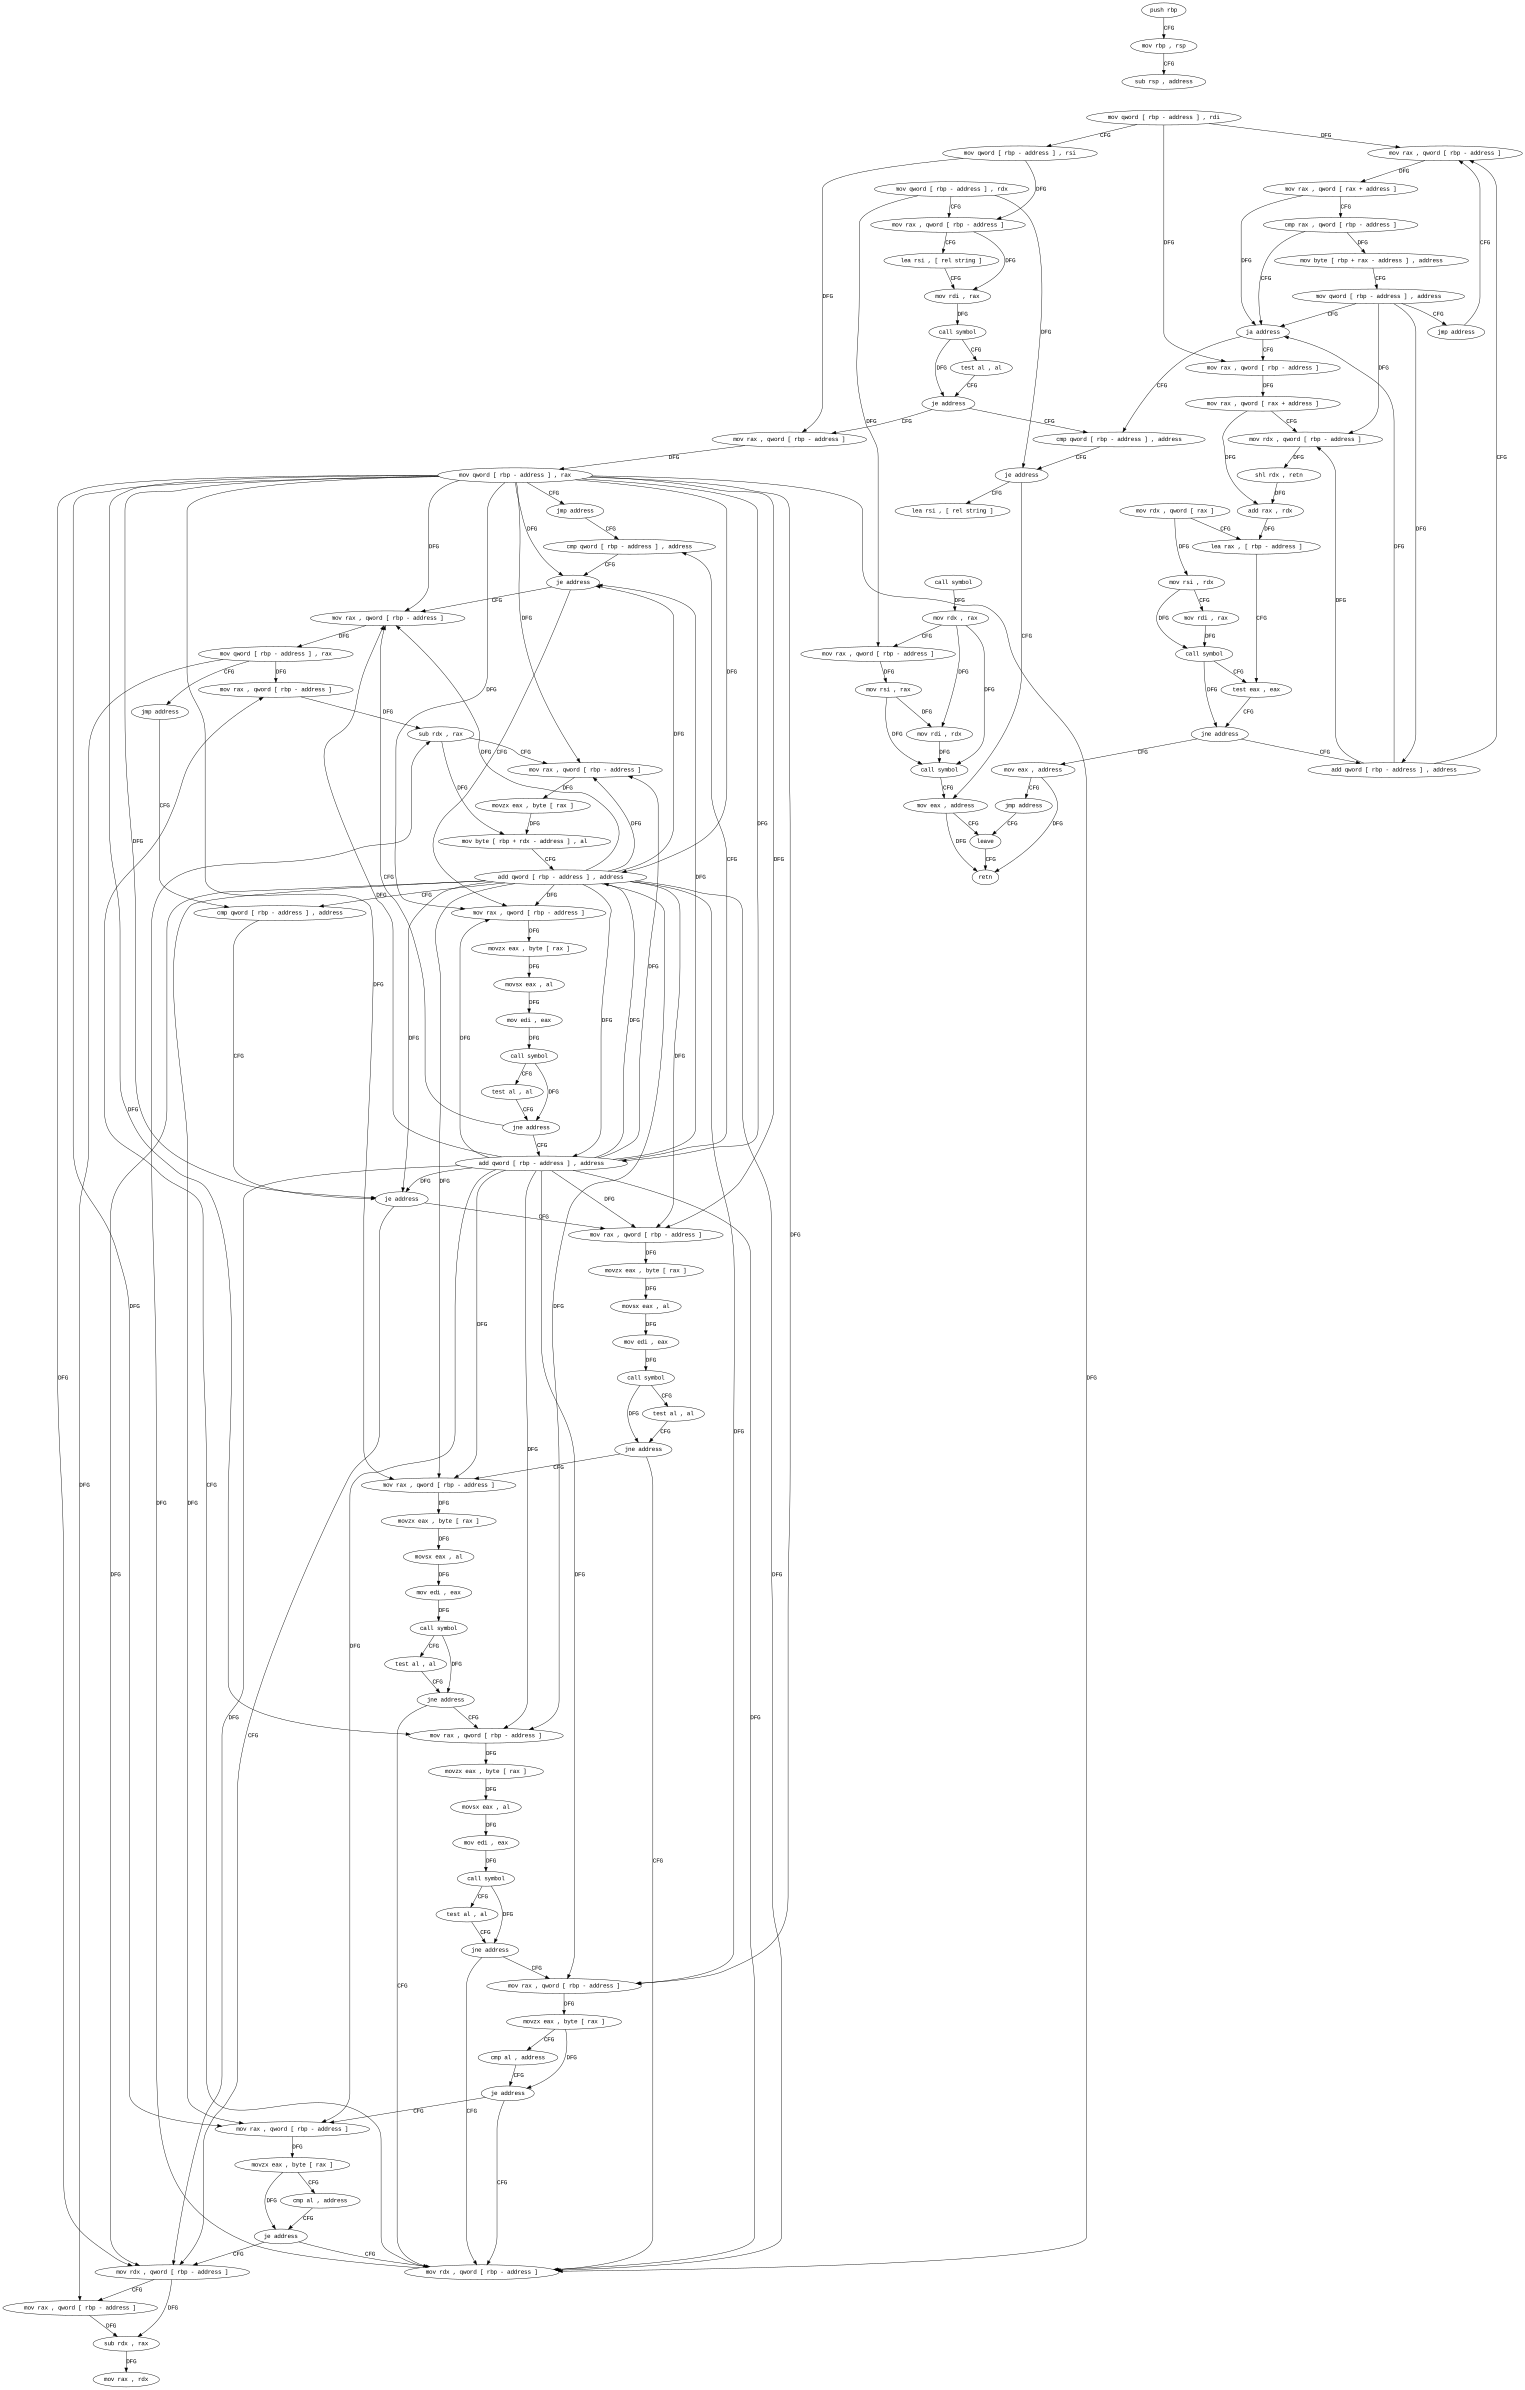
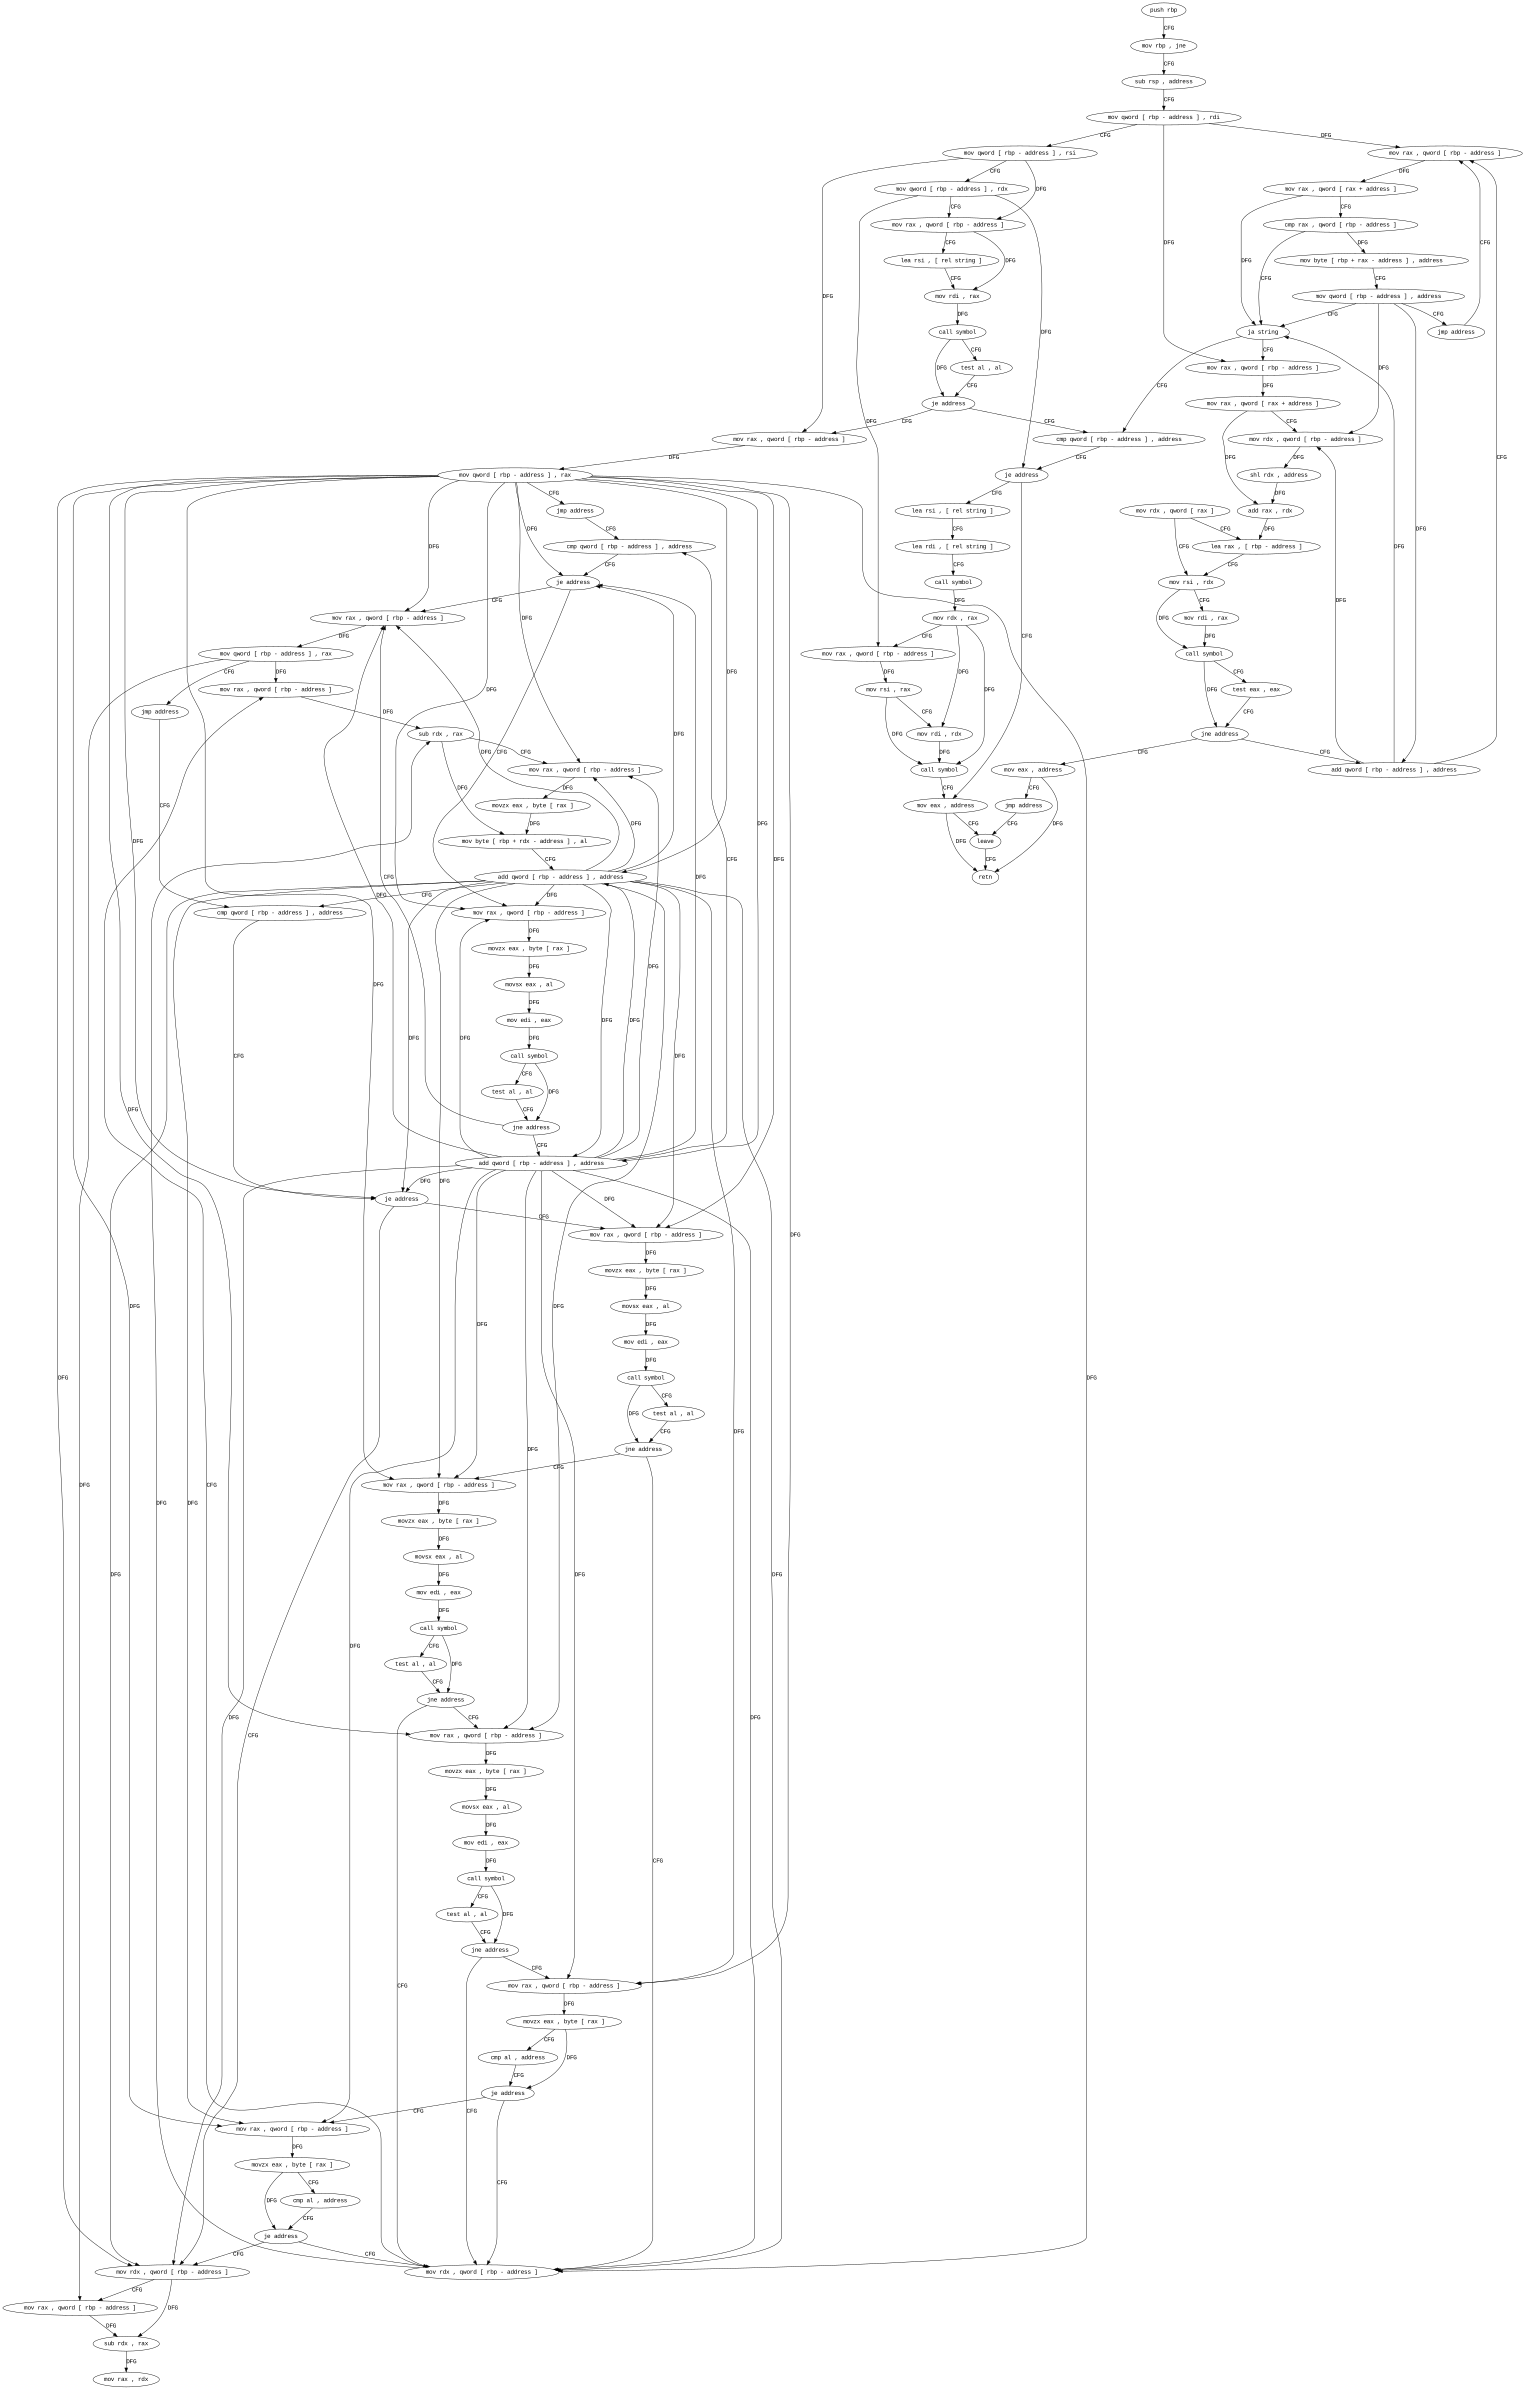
  digraph {
    fontname="Liberation Mono"
    node [fontname="Liberation Mono"]
    edge [fontname="Liberation Mono"]
    n1 [label="push rbp"]
-   n2 [label="mov rbp , rsp"]
+   n2 [label="mov rbp , jne"]
    n3 [label="sub rsp , address"]
    n4 [label="mov qword [ rbp - address ] , rdi"]
    n5 [label="mov qword [ rbp - address ] , rsi"]
    n6 [label="mov rax , qword [ rbp - address ]"]
    n7 [label="mov rax , qword [ rbp - address ]"]
    n8 [label="mov qword [ rbp - address ] , rdx"]
    n9 [label="mov rax , qword [ rbp - address ]"]
    n10 [label="mov rax , qword [ rbp - address ]"]
    n11 [label="mov rax , qword [ rax + address ]"]
    n12 [label="mov rax , qword [ rax + address ]"]
    n13 [label="je address"]
    n14 [label="mov rax , qword [ rbp - address ]"]
    n15 [label="lea rsi , [ rel string ]"]
    n16 [label="mov rdi , rax"]
    n17 [label="mov qword [ rbp - address ] , rax"]
    n18 [label="mov eax , address"]
    n19 [label="lea rsi , [ rel string ]"]
    n20 [label="mov rsi , rax"]
    n21 [label="call symbol"]
    n22 [label="test al , al"]
    n23 [label="je address"]
    n24 [label="cmp qword [ rbp - address ] , address"]
    n25 [label="jmp address"]
    n26 [label="je address"]
    n27 [label="mov rax , qword [ rbp - address ]"]
    n28 [label="mov rax , qword [ rbp - address ]"]
    n29 [label="add qword [ rbp - address ] , address"]
    n30 [label="je address"]
    n31 [label="mov rdx , qword [ rbp - address ]"]
    n32 [label="mov rax , qword [ rbp - address ]"]
    n33 [label="mov rdx , qword [ rbp - address ]"]
    n34 [label="mov rax , qword [ rbp - address ]"]
    n35 [label="mov rax , qword [ rbp - address ]"]
    n36 [label="add qword [ rbp - address ] , address"]
    n37 [label="mov rax , qword [ rbp - address ]"]
    n38 [label="mov rax , qword [ rbp - address ]"]
    n39 [label="mov rax , qword [ rbp - address ]"]
    n40 [label=leave]
    n41 [label=retn]
+   n42 [label="lea rdi , [ rel string ]"]
    n43 [label="call symbol"]
    n44 [label="cmp qword [ rbp - address ] , address"]
    n45 [label="mov qword [ rbp - address ] , rax"]
    n46 [label="movzx eax , byte [ rax ]"]
    n47 [label="mov rax , qword [ rbp - address ]"]
    n48 [label="sub rdx , rax"]
    n49 [label="movzx eax , byte [ rax ]"]
    n50 [label="mov rax , qword [ rbp - address ]"]
    n51 [label="sub rdx , rax"]
    n52 [label="movzx eax , byte [ rax ]"]
    n53 [label="movzx eax , byte [ rax ]"]
    n54 [label="cmp qword [ rbp - address ] , address"]
    n55 [label="movzx eax , byte [ rax ]"]
    n56 [label="movzx eax , byte [ rax ]"]
    n57 [label="movzx eax , byte [ rax ]"]
    n58 [label="mov rdx , rax"]
    n59 [label="mov rdi , rdx"]
    n60 [label="call symbol"]
    n61 [label="jmp address"]
    n62 [label="movsx eax , al"]
    n63 [label="mov edi , eax"]
    n64 [label="call symbol"]
    n65 [label="test al , al"]
    n66 [label="jne address"]
    n67 [label="mov rax , rdx"]
    n68 [label="movsx eax , al"]
    n69 [label="mov byte [ rbp + rax - address ] , address"]
    n70 [label="mov qword [ rbp - address ] , address"]
    n71 [label="jmp address"]
-   n72 [label="ja address"]
+   n72 [label="ja string"]
    n73 [label="mov rdx , qword [ rbp - address ]"]
    n74 [label="add qword [ rbp - address ] , address"]
-   n75 [label="shl rdx , retn"]
+   n75 [label="shl rdx , address"]
    n76 [label="cmp rax , qword [ rbp - address ]"]
    n77 [label="mov edi , eax"]
    n78 [label="call symbol"]
    n79 [label="test al , al"]
    n80 [label="jne address"]
    n81 [label="mov byte [ rbp + rdx - address ] , al"]
    n82 [label="movsx eax , al"]
    n83 [label="add rax , rdx"]
    n84 [label="mov edi , eax"]
    n85 [label="call symbol"]
    n86 [label="test al , al"]
    n87 [label="jne address"]
    n88 [label="movsx eax , al"]
    n89 [label="lea rax , [ rbp - address ]"]
    n90 [label="mov rdx , qword [ rax ]"]
    n91 [label="mov rsi , rdx"]
    n92 [label="mov rdi , rax"]
    n93 [label="call symbol"]
    n94 [label="test eax , eax"]
    n95 [label="jne address"]
    n96 [label="mov eax , address"]
    n97 [label="jmp address"]
    n98 [label="mov edi , eax"]
    n99 [label="call symbol"]
    n100 [label="test al , al"]
    n101 [label="jne address"]
    n102 [label="cmp al , address"]
    n103 [label="je address"]
    n104 [label="cmp al , address"]
    n105 [label="je address"]
    n1 -> n2 [label=CFG]
    n2 -> n3 [label=CFG]
+   n3 -> n4 [label=CFG]
    n4 -> n5 [label=CFG]
    n4 -> n6 [label=DFG]
    n4 -> n7 [label=DFG]
+   n5 -> n8 [label=CFG]
    n5 -> n9 [label=DFG]
    n5 -> n10 [label=DFG]
    n6 -> n11 [label=DFG]
    n7 -> n12 [label=DFG]
    n8 -> n9 [label=CFG]
    n8 -> n13 [label=DFG]
    n8 -> n14 [label=DFG]
    n9 -> n15 [label=CFG]
    n9 -> n16 [label=DFG]
    n10 -> n17 [label=DFG]
    n11 -> n72 [label=DFG]
    n11 -> n76 [label=CFG]
    n12 -> n73 [label=CFG]
    n12 -> n83 [label=DFG]
    n13 -> n18 [label=CFG]
    n13 -> n19 [label=CFG]
    n14 -> n20 [label=DFG]
    n15 -> n16 [label=CFG]
    n16 -> n21 [label=DFG]
    n17 -> n25 [label=CFG]
    n17 -> n26 [label=DFG]
    n17 -> n27 [label=DFG]
    n17 -> n28 [label=DFG]
    n17 -> n29 [label=DFG]
    n17 -> n30 [label=DFG]
    n17 -> n31 [label=DFG]
    n17 -> n32 [label=DFG]
    n17 -> n33 [label=DFG]
    n17 -> n34 [label=DFG]
    n17 -> n35 [label=DFG]
    n17 -> n36 [label=DFG]
    n17 -> n37 [label=DFG]
    n17 -> n38 [label=DFG]
    n17 -> n39 [label=DFG]
    n18 -> n40 [label=CFG]
    n18 -> n41 [label=DFG]
-   n20 -> n59 [label=DFG]
+   n19 -> n42 [label=CFG]
+   n20 -> n59 [label=CFG]
    n20 -> n60 [label=DFG]
    n21 -> n22 [label=CFG]
    n21 -> n23 [label=DFG]
    n22 -> n23 [label=CFG]
    n23 -> n10 [label=CFG]
    n23 -> n24 [label=CFG]
    n24 -> n13 [label=CFG]
    n25 -> n44 [label=CFG]
    n26 -> n27 [label=CFG]
    n26 -> n28 [label=CFG]
    n27 -> n45 [label=DFG]
    n28 -> n46 [label=DFG]
    n29 -> n26 [label=DFG]
    n29 -> n27 [label=DFG]
    n29 -> n28 [label=DFG]
    n29 -> n30 [label=DFG]
    n29 -> n31 [label=DFG]
    n29 -> n32 [label=DFG]
    n29 -> n33 [label=DFG]
    n29 -> n34 [label=DFG]
    n29 -> n35 [label=DFG]
    n29 -> n36 [label=DFG]
    n29 -> n37 [label=DFG]
    n29 -> n38 [label=DFG]
    n29 -> n39 [label=DFG]
    n29 -> n44 [label=CFG]
    n30 -> n31 [label=CFG]
    n30 -> n32 [label=CFG]
    n31 -> n47 [label=CFG]
    n31 -> n48 [label=DFG]
    n32 -> n49 [label=DFG]
    n33 -> n50 [label=CFG]
    n33 -> n51 [label=DFG]
    n34 -> n52 [label=DFG]
    n35 -> n53 [label=DFG]
    n36 -> n26 [label=DFG]
    n36 -> n27 [label=DFG]
    n36 -> n28 [label=DFG]
    n36 -> n29 [label=DFG]
    n36 -> n30 [label=DFG]
    n36 -> n31 [label=DFG]
    n36 -> n32 [label=DFG]
    n36 -> n33 [label=DFG]
    n36 -> n34 [label=DFG]
    n36 -> n35 [label=DFG]
    n36 -> n37 [label=DFG]
    n36 -> n38 [label=DFG]
    n36 -> n39 [label=DFG]
    n36 -> n54 [label=CFG]
    n37 -> n55 [label=DFG]
    n38 -> n56 [label=DFG]
    n39 -> n57 [label=DFG]
    n40 -> n41 [label=CFG]
+   n42 -> n43 [label=CFG]
    n43 -> n58 [label=DFG]
    n44 -> n26 [label=CFG]
    n45 -> n47 [label=DFG]
    n45 -> n50 [label=DFG]
    n45 -> n61 [label=CFG]
    n46 -> n62 [label=DFG]
    n47 -> n48 [label=DFG]
    n48 -> n67 [label=DFG]
    n49 -> n68 [label=DFG]
    n50 -> n51 [label=DFG]
    n51 -> n35 [label=CFG]
    n51 -> n81 [label=DFG]
    n52 -> n82 [label=DFG]
    n53 -> n81 [label=DFG]
    n54 -> n30 [label=CFG]
    n55 -> n88 [label=DFG]
    n56 -> n102 [label=CFG]
    n56 -> n103 [label=DFG]
    n57 -> n104 [label=CFG]
    n57 -> n105 [label=DFG]
    n58 -> n14 [label=CFG]
    n58 -> n59 [label=DFG]
    n58 -> n60 [label=DFG]
    n59 -> n60 [label=DFG]
    n60 -> n18 [label=CFG]
    n61 -> n54 [label=CFG]
    n62 -> n63 [label=DFG]
    n63 -> n64 [label=DFG]
    n64 -> n65 [label=CFG]
    n64 -> n66 [label=DFG]
    n65 -> n66 [label=CFG]
    n66 -> n27 [label=CFG]
    n66 -> n29 [label=CFG]
    n68 -> n77 [label=DFG]
    n69 -> n70 [label=CFG]
    n70 -> n71 [label=CFG]
    n70 -> n72 [label=CFG]
    n70 -> n73 [label=DFG]
    n70 -> n74 [label=DFG]
    n71 -> n6 [label=CFG]
    n72 -> n7 [label=CFG]
    n72 -> n24 [label=CFG]
    n73 -> n75 [label=DFG]
    n74 -> n6 [label=CFG]
    n74 -> n72 [label=DFG]
    n74 -> n73 [label=DFG]
    n75 -> n83 [label=DFG]
    n76 -> n69 [label=DFG]
    n76 -> n72 [label=CFG]
    n77 -> n78 [label=DFG]
    n78 -> n79 [label=CFG]
    n78 -> n80 [label=DFG]
    n79 -> n80 [label=CFG]
    n80 -> n33 [label=CFG]
    n80 -> n34 [label=CFG]
    n81 -> n36 [label=CFG]
    n82 -> n84 [label=DFG]
    n83 -> n89 [label=DFG]
    n84 -> n85 [label=DFG]
    n85 -> n86 [label=CFG]
    n85 -> n87 [label=DFG]
    n86 -> n87 [label=CFG]
    n87 -> n33 [label=CFG]
    n87 -> n37 [label=CFG]
    n88 -> n98 [label=DFG]
-   n89 -> n94 [label=CFG]
+   n89 -> n91 [label=CFG]
    n90 -> n89 [label=CFG]
-   n90 -> n91 [label=DFG]
+   n90 -> n91 [label=CFG]
    n91 -> n92 [label=CFG]
    n91 -> n93 [label=DFG]
    n92 -> n93 [label=DFG]
    n93 -> n94 [label=CFG]
    n93 -> n95 [label=DFG]
    n94 -> n95 [label=CFG]
    n95 -> n74 [label=CFG]
    n95 -> n96 [label=CFG]
    n96 -> n41 [label=DFG]
    n96 -> n97 [label=CFG]
    n97 -> n40 [label=CFG]
    n98 -> n99 [label=DFG]
    n99 -> n100 [label=CFG]
    n99 -> n101 [label=DFG]
    n100 -> n101 [label=CFG]
    n101 -> n33 [label=CFG]
    n101 -> n38 [label=CFG]
    n102 -> n103 [label=CFG]
    n103 -> n33 [label=CFG]
    n103 -> n39 [label=CFG]
    n104 -> n105 [label=CFG]
    n105 -> n31 [label=CFG]
    n105 -> n33 [label=CFG]
  }
